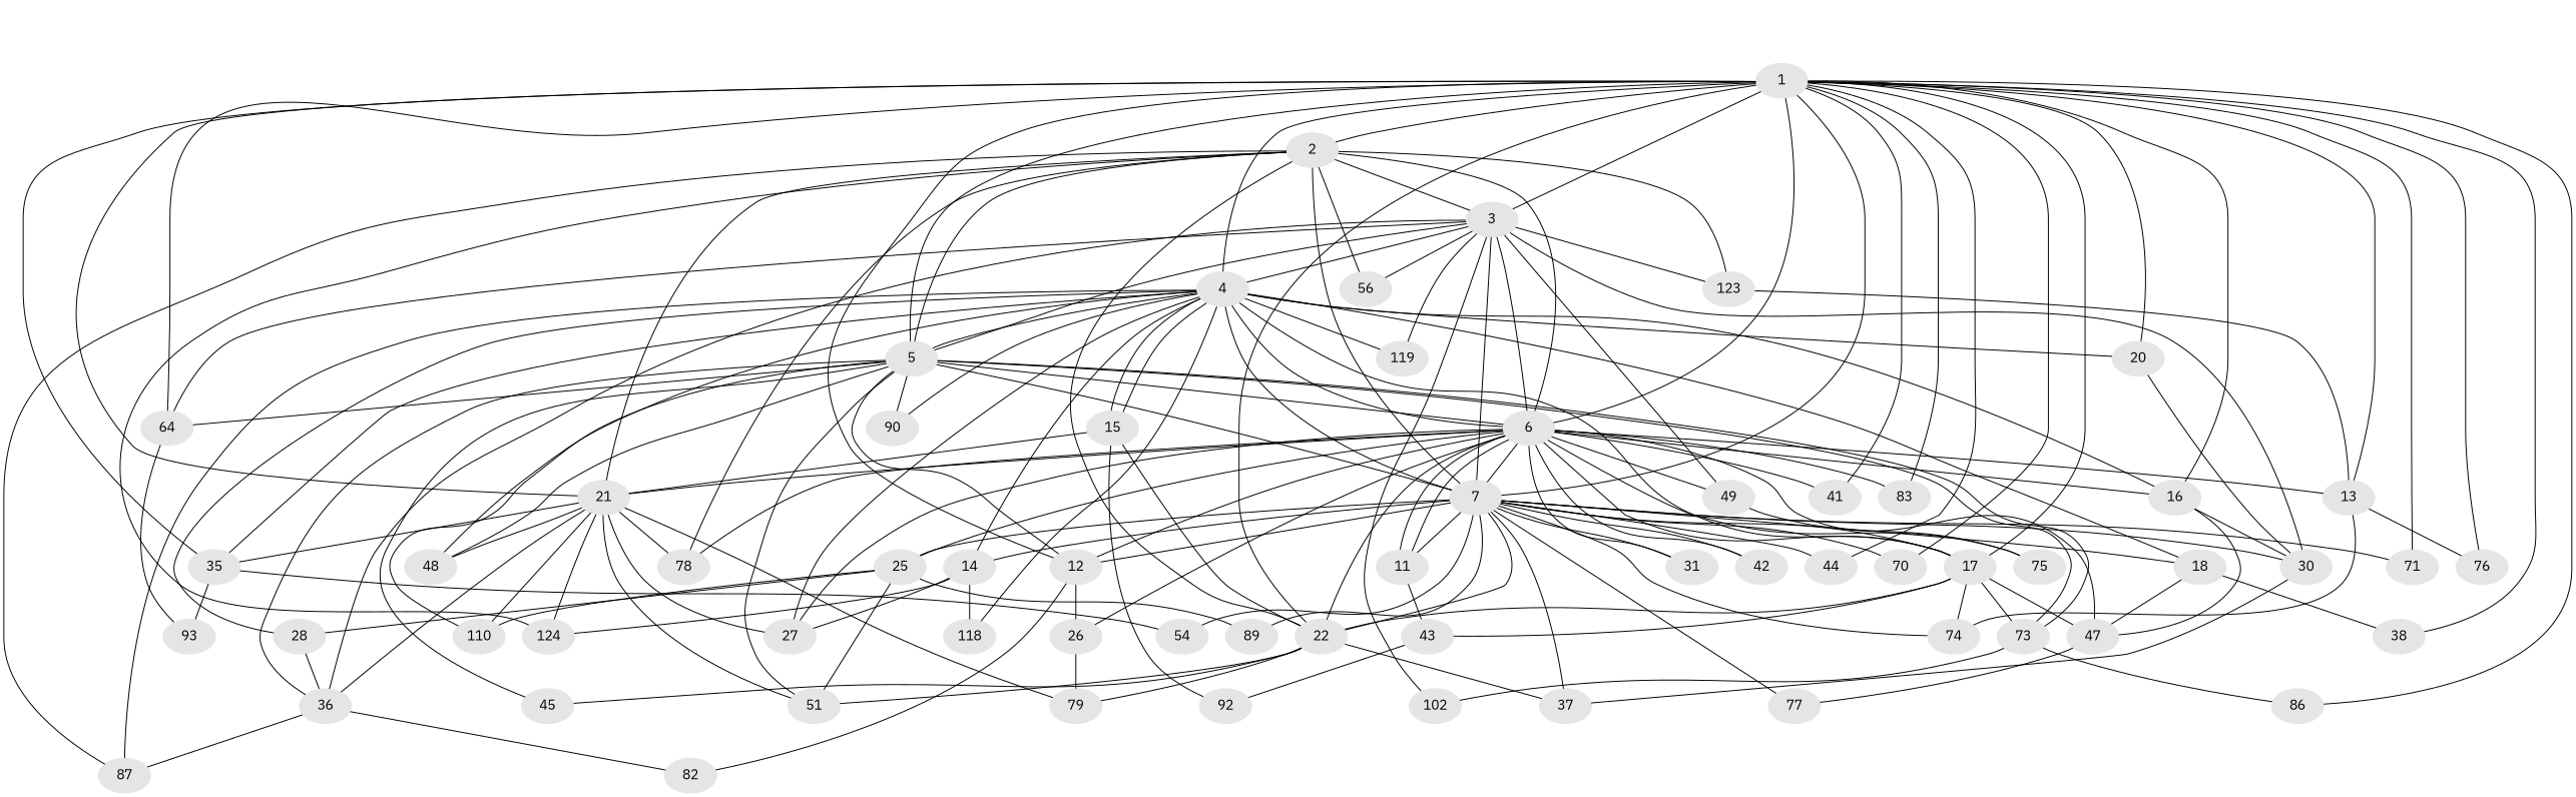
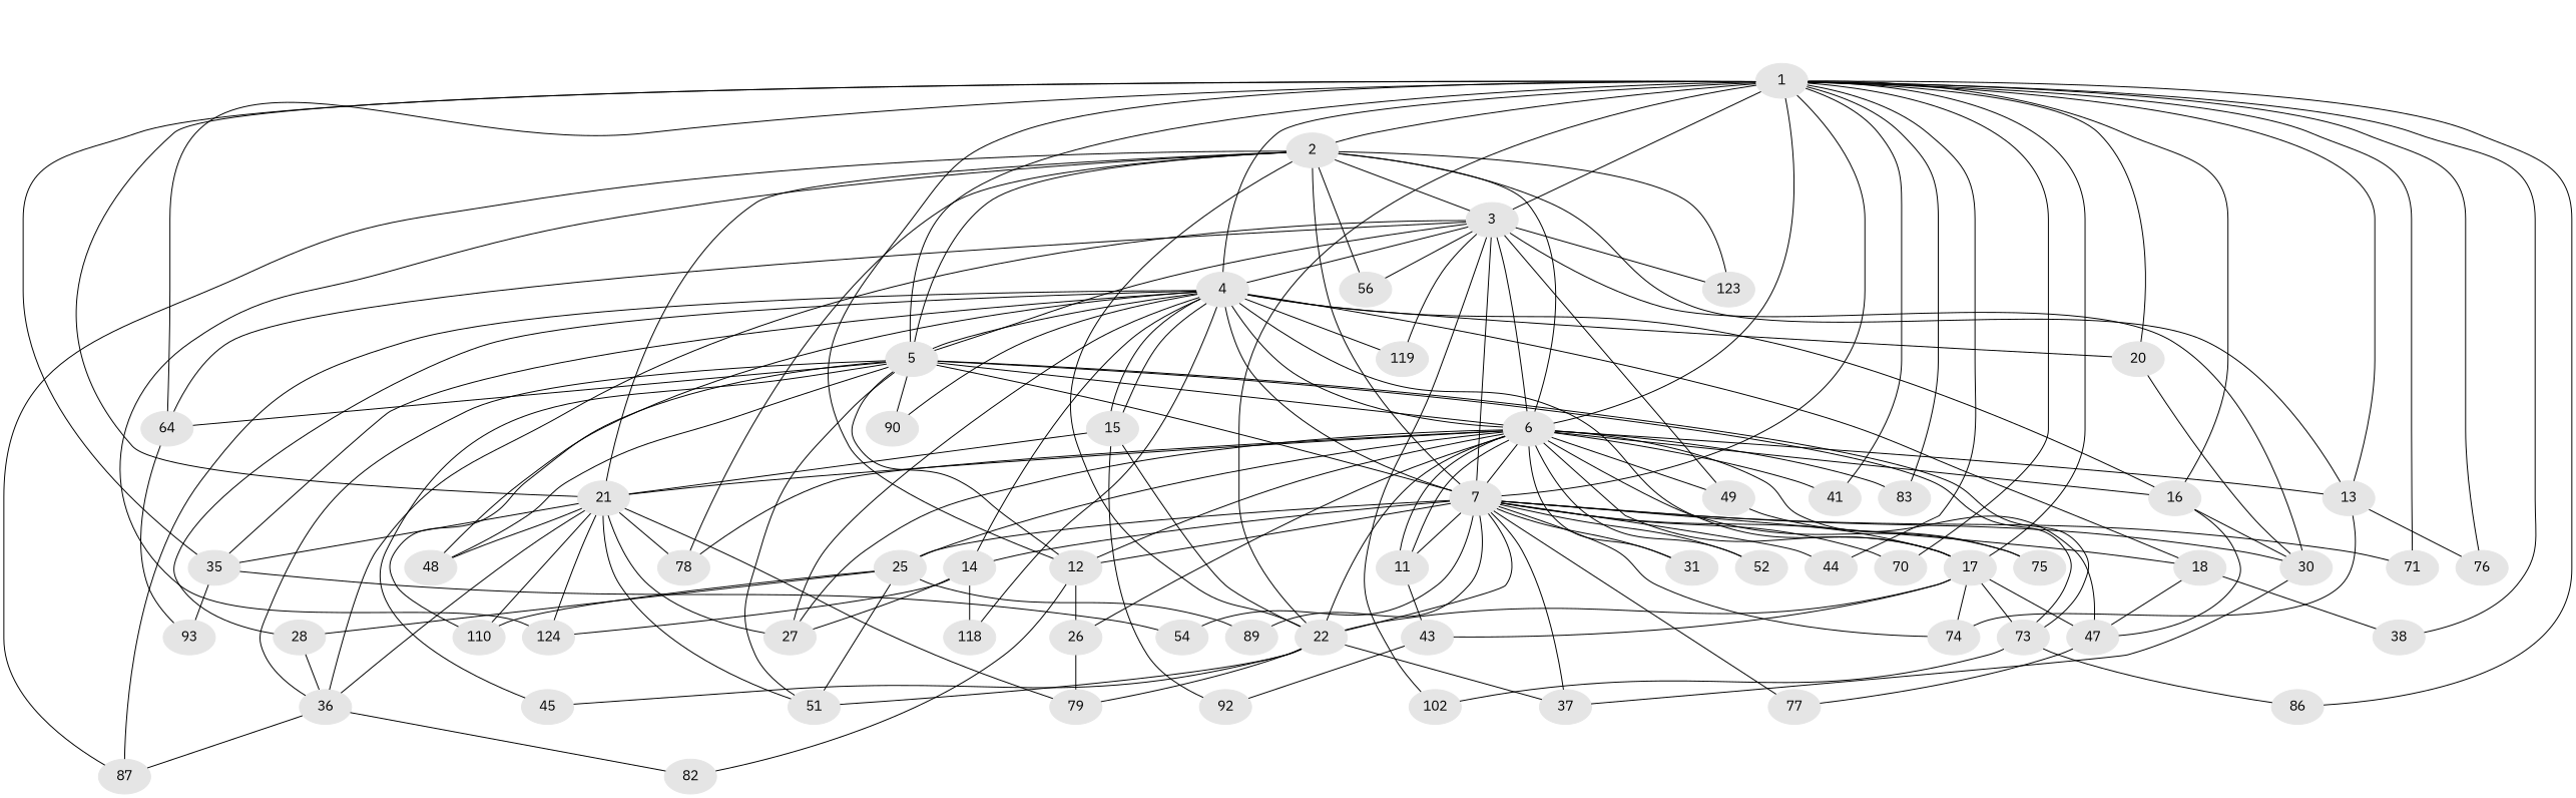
  graph {
    fontname="IBM Plex Sans"
    node [color=gray90 fontname="IBM Plex Sans" style=filled]
    edge [fontname="IBM Plex Sans"]
    1 [super="+29"]
    2
    3
    4 [super="+34"]
    5
    6 [super="+9"]
    7 [super="+8"]
    12 [super="+101+42"]
    13 [super="+109"]
    16
    17 [super="+19+98+33"]
    20
    21 [super="+94+62"]
    22 [super="+39+65+81"]
    35
    38
    41 [super="+58"]
    44
    64 [super="+69"]
    70
    71
    76
    83
    86
    56
    78 [super="+103"]
    87 [super="+91"]
    123
    124 [super="+127"]
    30 [super="+113+95"]
    36 [super="+59"]
    49
    102
    119 [super="+125"]
    14 [super="+80"]
    15
    18 [super="+23"]
    27
    28
    48
    90
    118
    45
    51
    73
    110
    11 [super="+40"]
    25 [super="+121+32"]
    26 [super="+112"]
    31 [super="+108"]
    47 [super="+53+57+97"]
-   52 [super="+100" label=42]
+   52 [super="+100"]
    75
    37
    54
    74
    77
    89
    82
    43
    79 [super="+85"]
    93
    92
    1 -- 2
    1 -- 3
    1 -- 4
    1 -- 5
    1 -- 6 [weight=5]
    1 -- 7 [weight=2]
    1 -- 12
    1 -- 13
    1 -- 16
    1 -- 17
    1 -- 20
    1 -- 21 [weight=2]
    1 -- 22
    1 -- 35
    1 -- 38
    1 -- 41
    1 -- 44
    1 -- 64
    1 -- 70
    1 -- 71
    1 -- 76
    1 -- 83
    1 -- 86
    2 -- 3
    2 -- 5
    2 -- 6 [weight=3]
    2 -- 7 [weight=2]
-   123 -- 13
+   2 -- 13
    2 -- 21
    2 -- 22 [weight=2]
    2 -- 56
    2 -- 78
    2 -- 87
    2 -- 123
    2 -- 124
    3 -- 4
    3 -- 5
    3 -- 6 [weight=3]
    3 -- 7 [weight=2]
    3 -- 64
    3 -- 56
    3 -- 123
    3 -- 30
    3 -- 36
    3 -- 49
    3 -- 102
    3 -- 119
    4 -- 5
    4 -- 6 [weight=6]
    4 -- 7 [weight=2]
    4 -- 16
    4 -- 17 [weight=3]
    4 -- 20
    4 -- 35
    4 -- 87
    4 -- 119 [weight=2]
    4 -- 14 [weight=2]
    4 -- 15
    4 -- 15
    4 -- 18
    4 -- 27
    4 -- 28
    4 -- 48
    4 -- 90
    4 -- 118
    5 -- 6 [weight=5]
    5 -- 7 [weight=2]
    5 -- 12
    5 -- 64
    5 -- 36
    5 -- 48
    5 -- 90
    5 -- 45
    5 -- 51
    5 -- 73
    5 -- 73
    5 -- 110
    6 -- 7 [weight=8]
    6 -- 12 [weight=2]
    6 -- 13
    6 -- 16
    6 -- 17 [weight=2]
    6 -- 21
    6 -- 22
    6 -- 41 [weight=2]
    6 -- 83
    6 -- 78
    6 -- 49
    6 -- 27
    6 -- 11 [weight=3]
    6 -- 11
    6 -- 25
    6 -- 26 [weight=2]
    6 -- 31 [weight=2]
    6 -- 47 [weight=2]
    6 -- 52 [weight=2]
    6 -- 75
    7 -- 12
    7 -- 17 [weight=2]
    7 -- 22
    7 -- 44
    7 -- 70
    7 -- 71
    7 -- 30
    7 -- 14
    7 -- 18 [weight=2]
    7 -- 11
    7 -- 25
    7 -- 31
    7 -- 52
    7 -- 37
    7 -- 54
    7 -- 74
    7 -- 77
    7 -- 89
    12 -- 26
    12 -- 82
    13 -- 76
    13 -- 74
    16 -- 30
    16 -- 47
    17 -- 22
    17 -- 73
    17 -- 47 [weight=2]
    17 -- 74
    17 -- 43
    20 -- 30
    21 -- 35
    21 -- 78
    21 -- 124
    21 -- 36
    21 -- 27
    21 -- 48
    21 -- 51
    21 -- 110
    21 -- 79
    22 -- 45
    22 -- 51
    22 -- 37
    22 -- 79
    35 -- 54
    35 -- 93
    64 -- 93
    30 -- 37
    36 -- 87
    36 -- 82
    49 -- 75
    14 -- 124
    14 -- 27
    14 -- 118
    15 -- 21
    15 -- 22
    15 -- 92
    18 -- 38
    18 -- 47
    28 -- 36
    73 -- 86
    73 -- 102
    11 -- 43
    25 -- 28
    25 -- 51
    25 -- 110
    25 -- 89
    26 -- 79
    47 -- 77
    43 -- 92
  }
